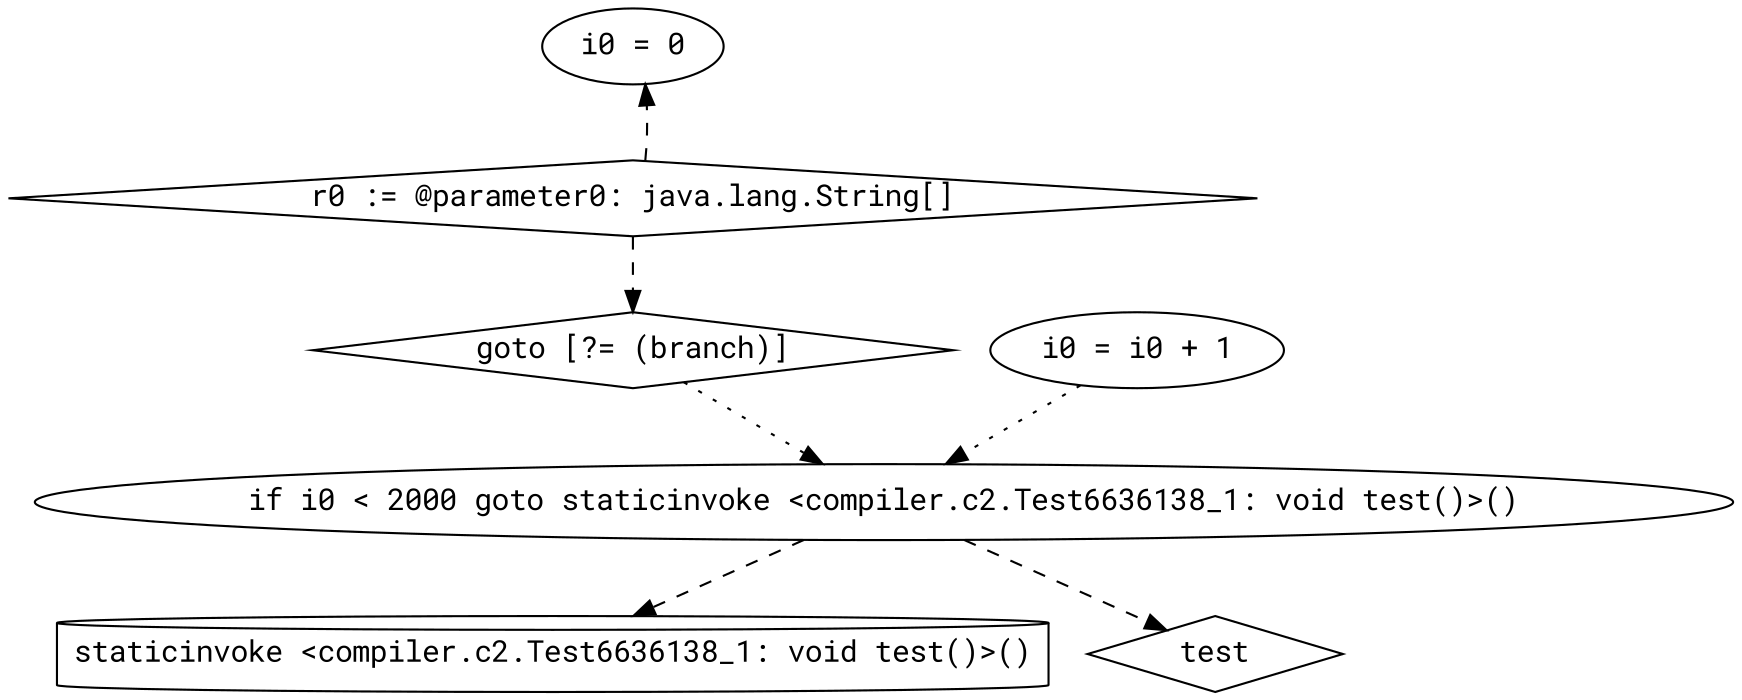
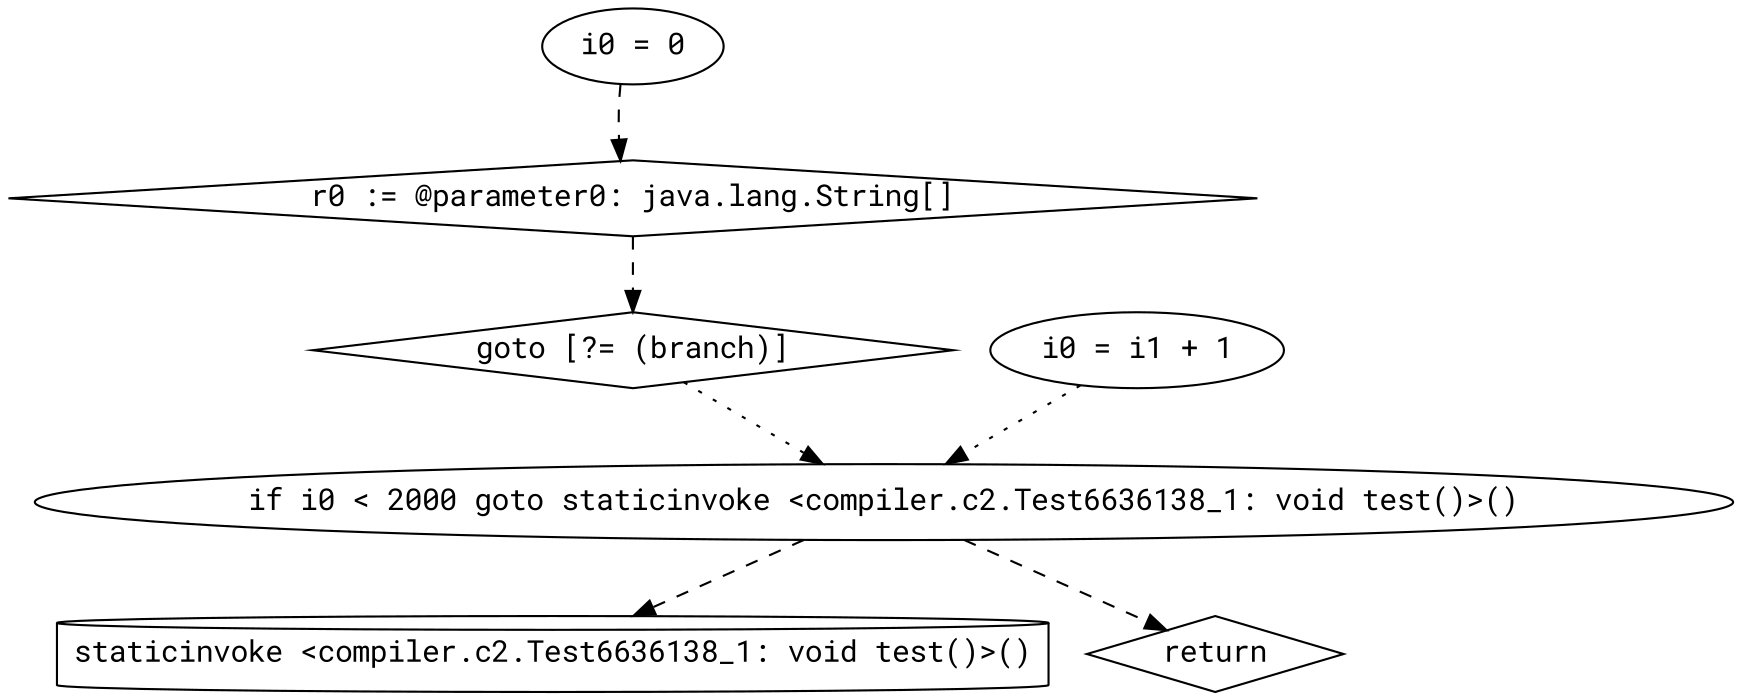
  digraph {
    fontname="Roboto Mono"
    node [fontname="Roboto Mono" shape=ellipse]
    edge [fontname="Roboto Mono" style=dashed]
    "i0 = 0"
    "r0 := @parameter0: java.lang.String[]" [shape=diamond]
    "goto [?= (branch)]" [shape=diamond]
    "if i0 < 2000 goto staticinvoke <compiler.c2.Test6636138_1: void test()>()"
    "staticinvoke <compiler.c2.Test6636138_1: void test()>()" [shape=cylinder]
-   return [shape=diamond label=test]
-   "i0 = i0 + 1"
-   "r0 := @parameter0: java.lang.String[]" -> "i0 = 0"
+   return [shape=diamond]
+   "i0 = i0 + 1" [label="i0 = i1 + 1"]
+   "i0 = 0" -> "r0 := @parameter0: java.lang.String[]"
    "r0 := @parameter0: java.lang.String[]" -> "goto [?= (branch)]"
    "goto [?= (branch)]" -> "if i0 < 2000 goto staticinvoke <compiler.c2.Test6636138_1: void test()>()" [style=dotted]
    "if i0 < 2000 goto staticinvoke <compiler.c2.Test6636138_1: void test()>()" -> "staticinvoke <compiler.c2.Test6636138_1: void test()>()"
    "if i0 < 2000 goto staticinvoke <compiler.c2.Test6636138_1: void test()>()" -> return
    "i0 = i0 + 1" -> "if i0 < 2000 goto staticinvoke <compiler.c2.Test6636138_1: void test()>()" [style=dotted]
  }
